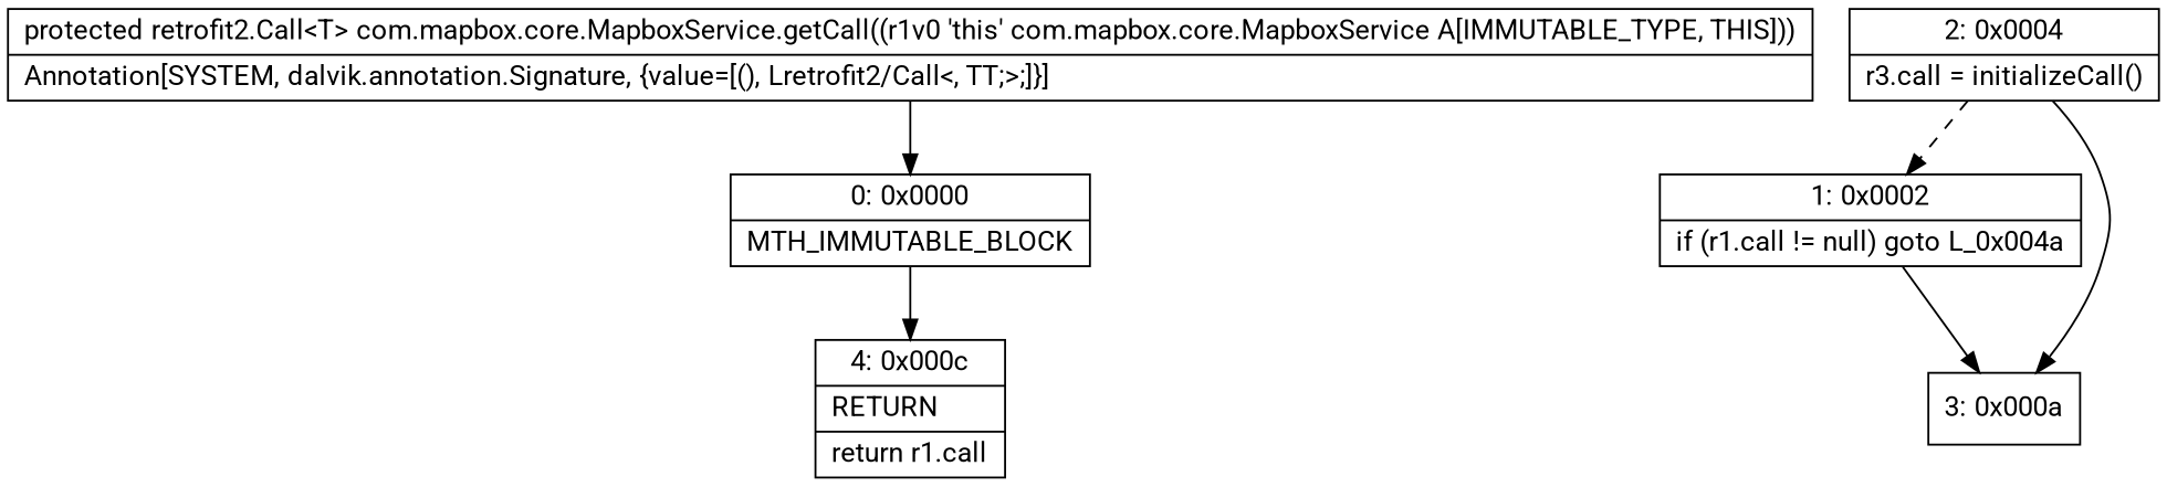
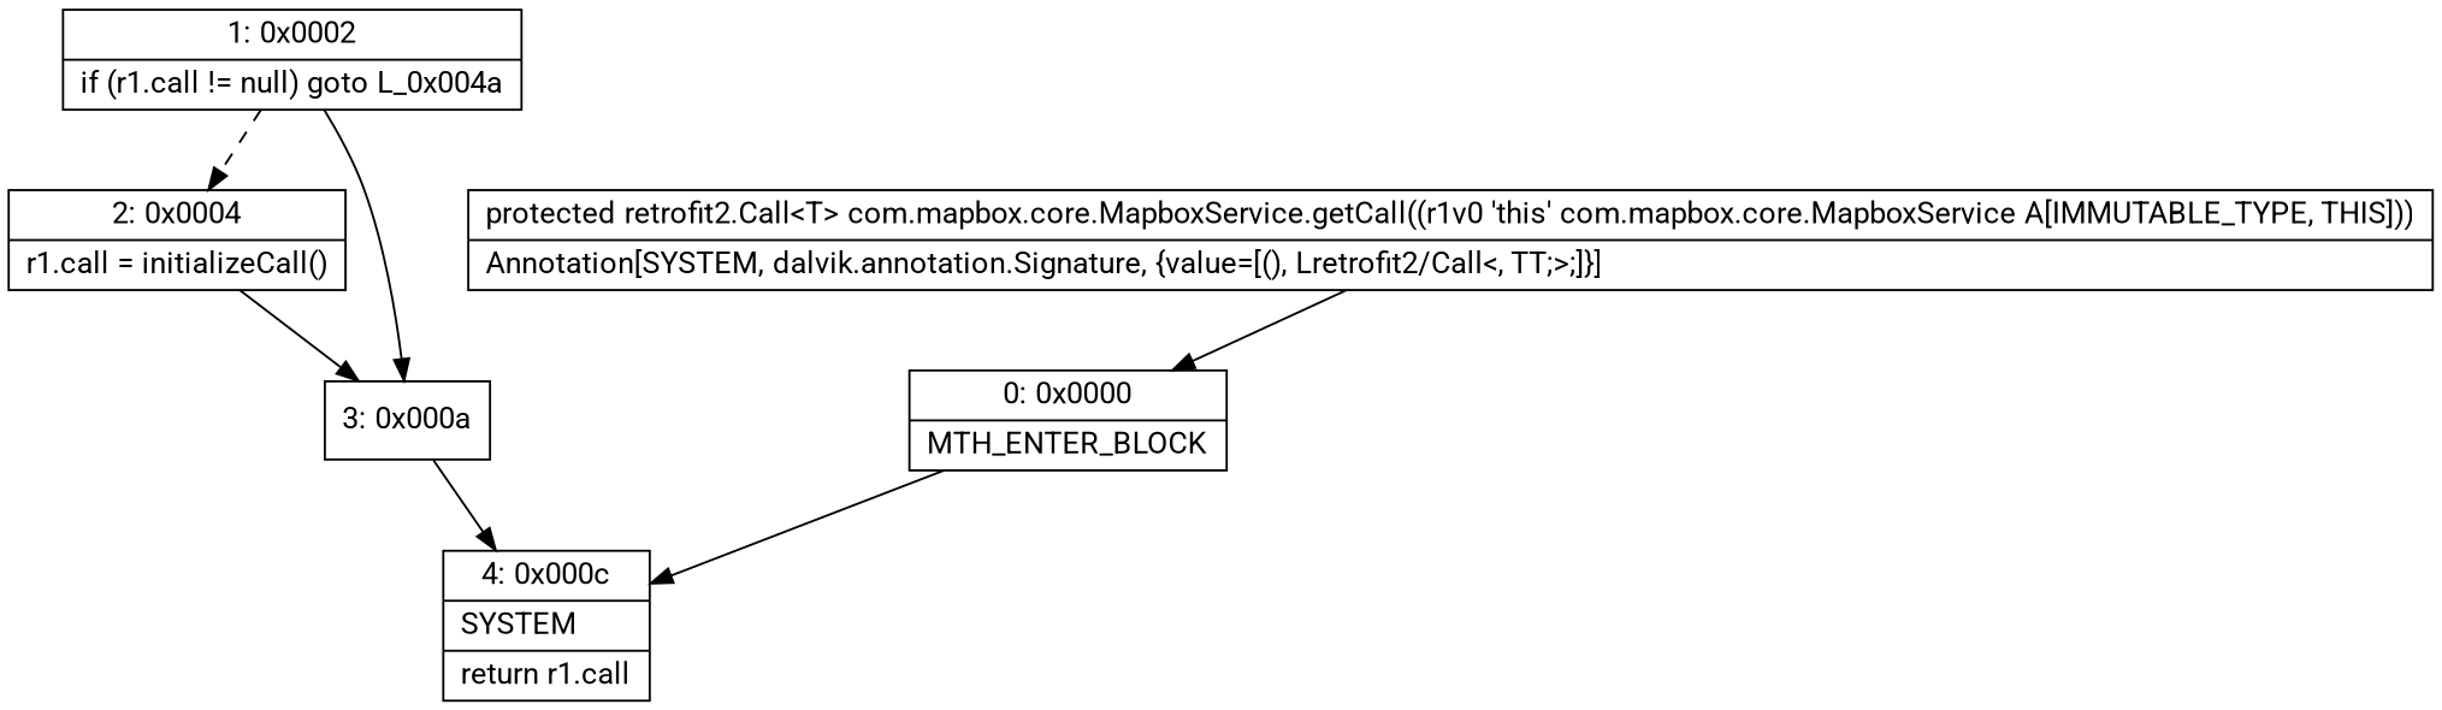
  digraph {
    fontname=Roboto
    node [fontname=Roboto shape=record]
    edge [fontname=Roboto]
-   n1 [label="{0\:\ 0x0000|MTH_IMMUTABLE_BLOCK\l}"]
-   n2 [label="{4\:\ 0x000c|RETURN\l|return r1.call\l}"]
+   n1 [label="{0\:\ 0x0000|MTH_ENTER_BLOCK\l}"]
+   n2 [label="{4\:\ 0x000c|SYSTEM\l|return r1.call\l}"]
    n3 [label="{1\:\ 0x0002|if (r1.call != null) goto L_0x004a\l}"]
-   n4 [label="{2\:\ 0x0004|r3.call = initializeCall()\l}"]
+   n4 [label="{2\:\ 0x0004|r1.call = initializeCall()\l}"]
    n5 [label="{3\:\ 0x000a}"]
    n6 [label="{protected retrofit2.Call\<T\> com.mapbox.core.MapboxService.getCall((r1v0 'this' com.mapbox.core.MapboxService A[IMMUTABLE_TYPE, THIS]))  | Annotation[SYSTEM, dalvik.annotation.Signature, \{value=[(), Lretrofit2\/Call\<, TT;\>;]\}]\l}"]
    n1 -> n2
-   n4 -> n3 [style=dashed]
+   n3 -> n4 [style=dashed]
    n3 -> n5
    n4 -> n5
+   n5 -> n2
    n6 -> n1
  }
